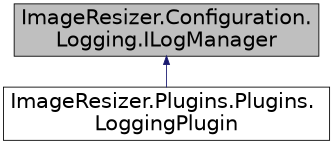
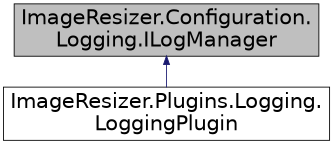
  digraph {
    node [color=black fontname=Helvetica fontsize=24 shape=record style=filled]
    n1 [fillcolor=grey75 fontcolor=black height=0.2 label="ImageResizer.Configuration.\lLogging.ILogManager" width=0.4]
-   n2 [fillcolor=white height=0.2 label="ImageResizer.Plugins.Plugins.\lLoggingPlugin" width=0.4]
+   n2 [fillcolor=white height=0.2 label="ImageResizer.Plugins.Logging.\lLoggingPlugin" width=0.4]
    n1 -> n2 [color=midnightblue dir=back fontname=Helvetica fontsize=24 labelfontname=Helvetica labelfontsize=24 style=solid]
  }
